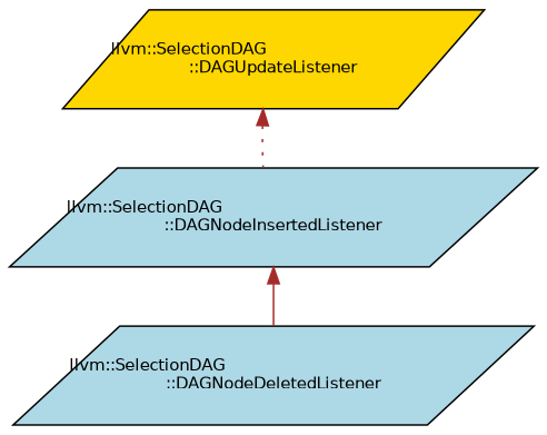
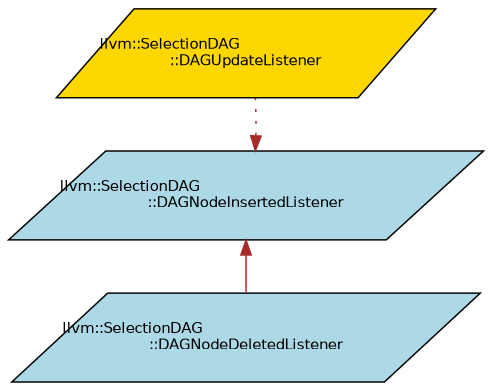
  digraph {
    rankdir=TB
    node [color=black fillcolor=lightblue fontname=Helvetica fontsize=10 shape=parallelogram style=filled]
    edge [color=brown dir=back fontname=Helvetica fontsize=10 labelfontname=Helvetica labelfontsize=10]
    n1 [fillcolor=gold fontcolor=black height=0.2 label="llvm::SelectionDAG\l::DAGUpdateListener" width=0.4]
    n2 [height=0.2 label="llvm::SelectionDAG\l::DAGNodeInsertedListener" width=0.4]
    n3 [height=0.2 label="llvm::SelectionDAG\l::DAGNodeDeletedListener" width=0.4]
-   n1 -> n2 [style=dotted]
+   n2 -> n1 [style=dotted]
    n2 -> n3 [style=solid]
  }
